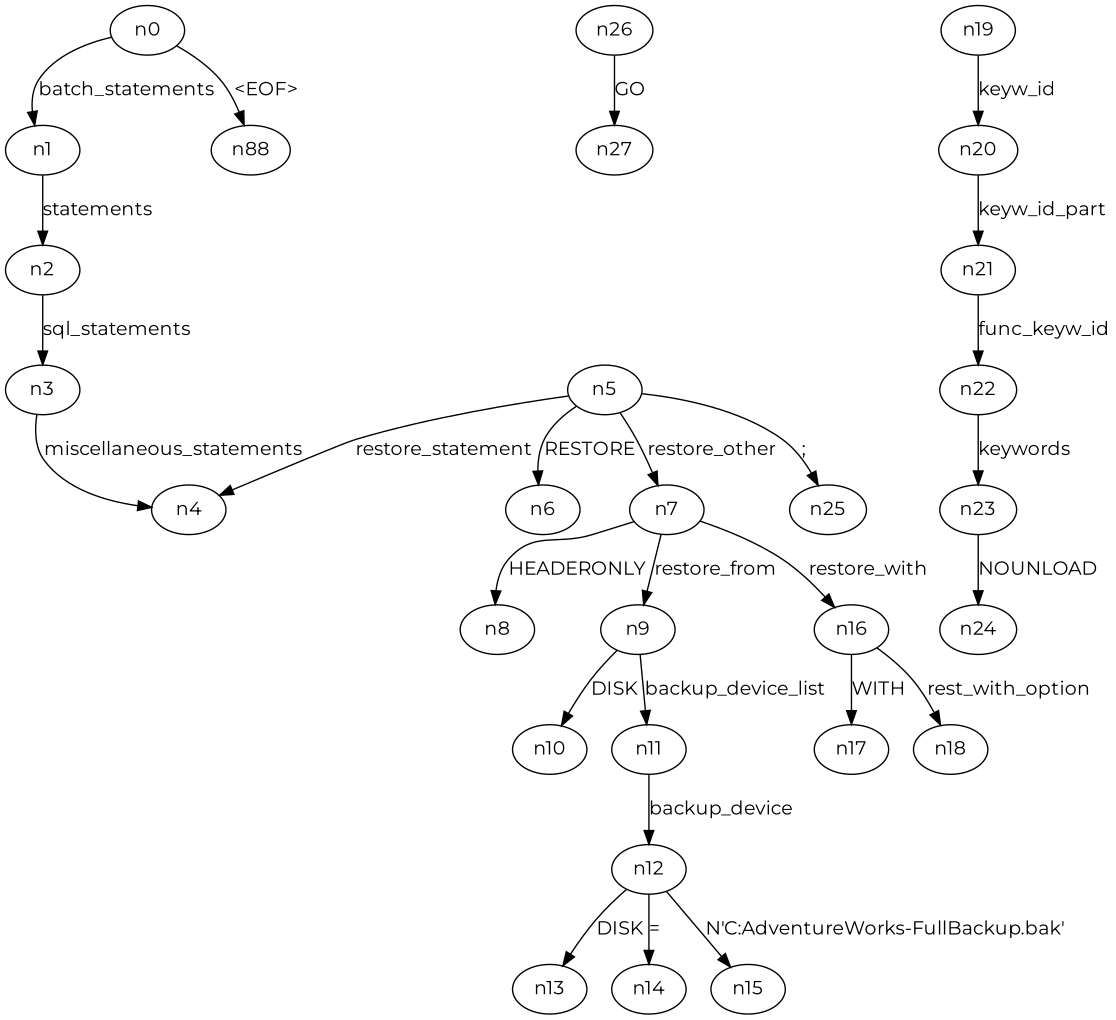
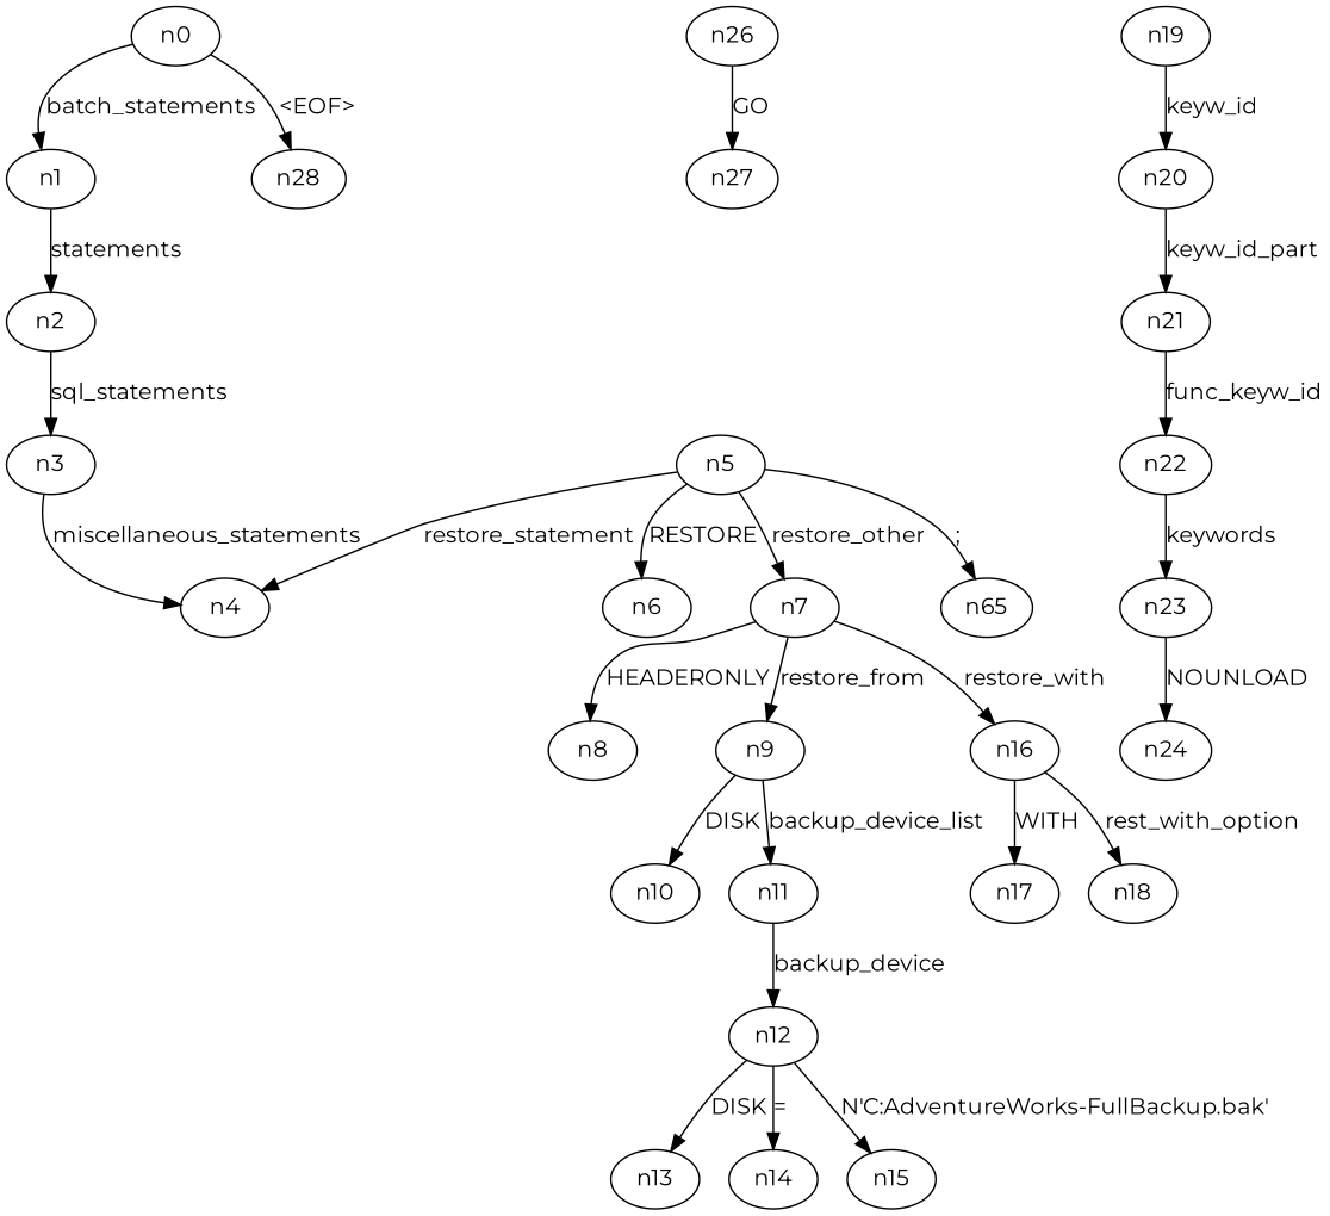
  digraph {
    fontname=Montserrat
    node [fontname=Montserrat]
    edge [fontname=Montserrat]
    n0
    n1
-   n28 [label=n88]
+   n28
    n2
    n3
    n26
    n27
    n4
    n5
    n6
    n7
-   n25
+   n25 [label=n65]
    n8
    n9
    n16
    n10
    n11
    n17
    n18
    n12
    n13
    n14
    n15
    n19
    n20
    n21
    n22
    n23
    n24
    n0 -> n1 [label=batch_statements]
    n0 -> n28 [label="<EOF>"]
    n1 -> n2 [label=statements]
    n2 -> n3 [label=sql_statements]
    n3 -> n4 [label=miscellaneous_statements]
    n26 -> n27 [label=GO]
    n5 -> n4 [label=restore_statement]
    n5 -> n6 [label=RESTORE]
    n5 -> n7 [label=restore_other]
    n5 -> n25 [label=";"]
    n7 -> n8 [label=HEADERONLY]
    n7 -> n9 [label=restore_from]
    n7 -> n16 [label=restore_with]
    n9 -> n10 [label=DISK]
    n9 -> n11 [label=backup_device_list]
    n16 -> n17 [label=WITH]
    n16 -> n18 [label=rest_with_option]
    n11 -> n12 [label=backup_device]
    n12 -> n13 [label=DISK]
    n12 -> n14 [label="="]
    n12 -> n15 [label="N'C:\AdventureWorks-FullBackup.bak'"]
    n19 -> n20 [label=keyw_id]
    n20 -> n21 [label=keyw_id_part]
    n21 -> n22 [label=func_keyw_id]
    n22 -> n23 [label=keywords]
    n23 -> n24 [label=NOUNLOAD]
  }
